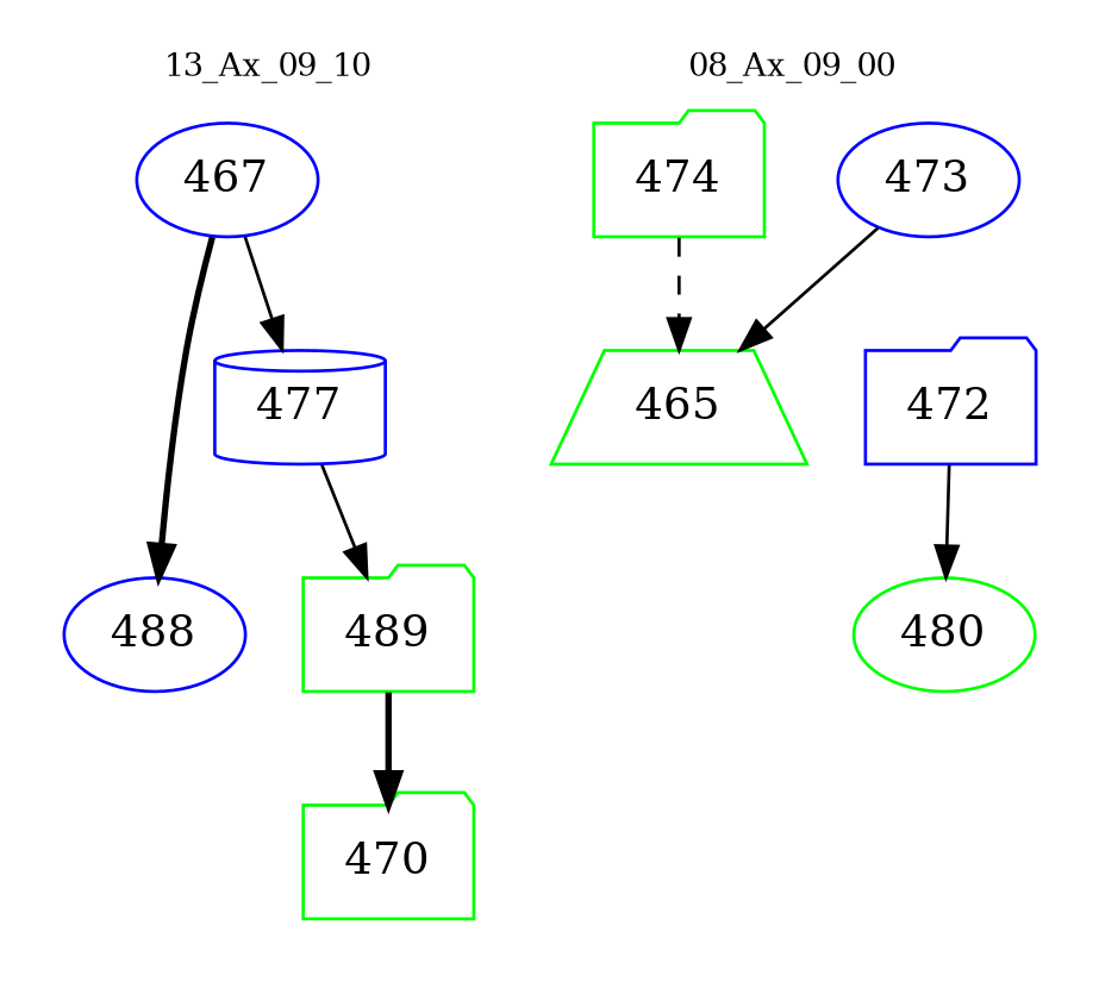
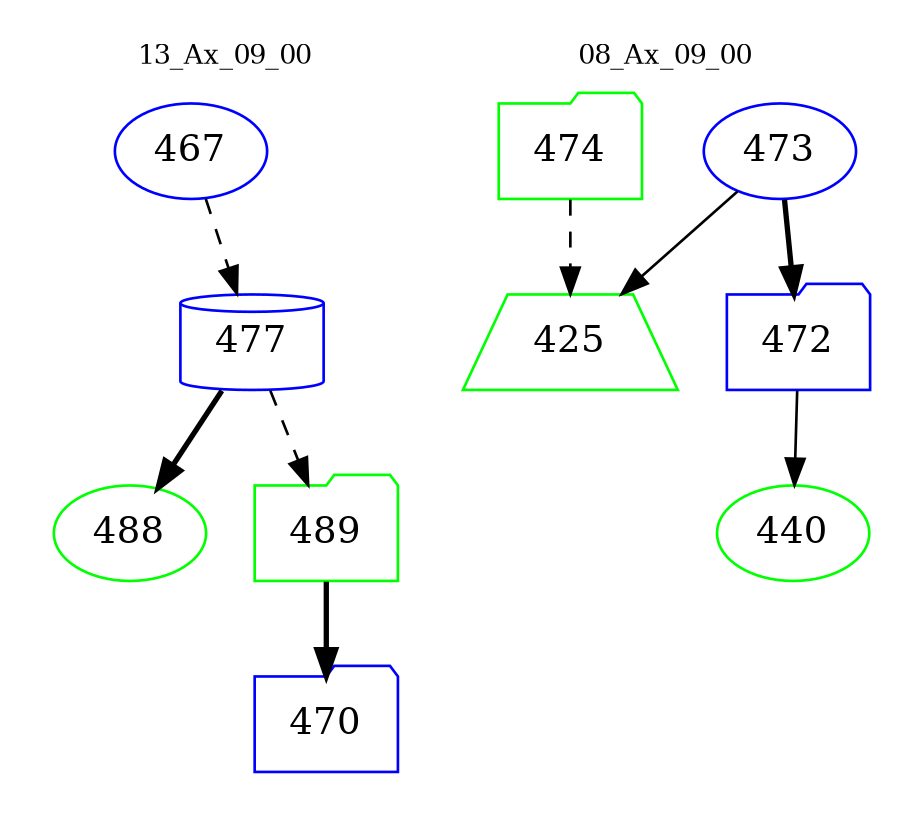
  digraph {
    node [color=blue shape=ellipse]
    edge [color=black style=bold]
    n1 [label=467]
-   n2 [label=488]
+   n2 [color=green label=488]
    n3 [label=477 shape=cylinder]
-   n4 [color=green label=470 shape=folder]
+   n4 [label=470 shape=folder]
    n5 [color=green label=489 shape=folder]
    n6 [label=473]
    n7 [color=green label=474 shape=folder]
    n8 [label=472 shape=folder]
-   n9 [color=green label=465 shape=trapezium]
-   n10 [color=green label=480]
+   n9 [color=green label=425 shape=trapezium]
+   n10 [color=green label=440]
    subgraph cluster_1 {
      color=white
      fontsize=10
-     label="13_Ax_09_10"
+     label="13_Ax_09_00"
      n1
      n2
      n3
      n4
      n5
    }
    subgraph cluster_2 {
      color=white
      fontsize=10
      label="08_Ax_09_00"
      n6
      n7
      n8
      n9
      n10
    }
-   n1 -> n2
-   n1 -> n3 [style=solid]
-   n3 -> n5 [style=solid]
+   n3 -> n2
+   n1 -> n3 [style=dashed]
+   n3 -> n5 [style=dashed]
    n5 -> n4
+   n6 -> n8
    n6 -> n9 [style=solid]
    n7 -> n9 [style=dashed]
    n8 -> n10 [style=solid]
  }
